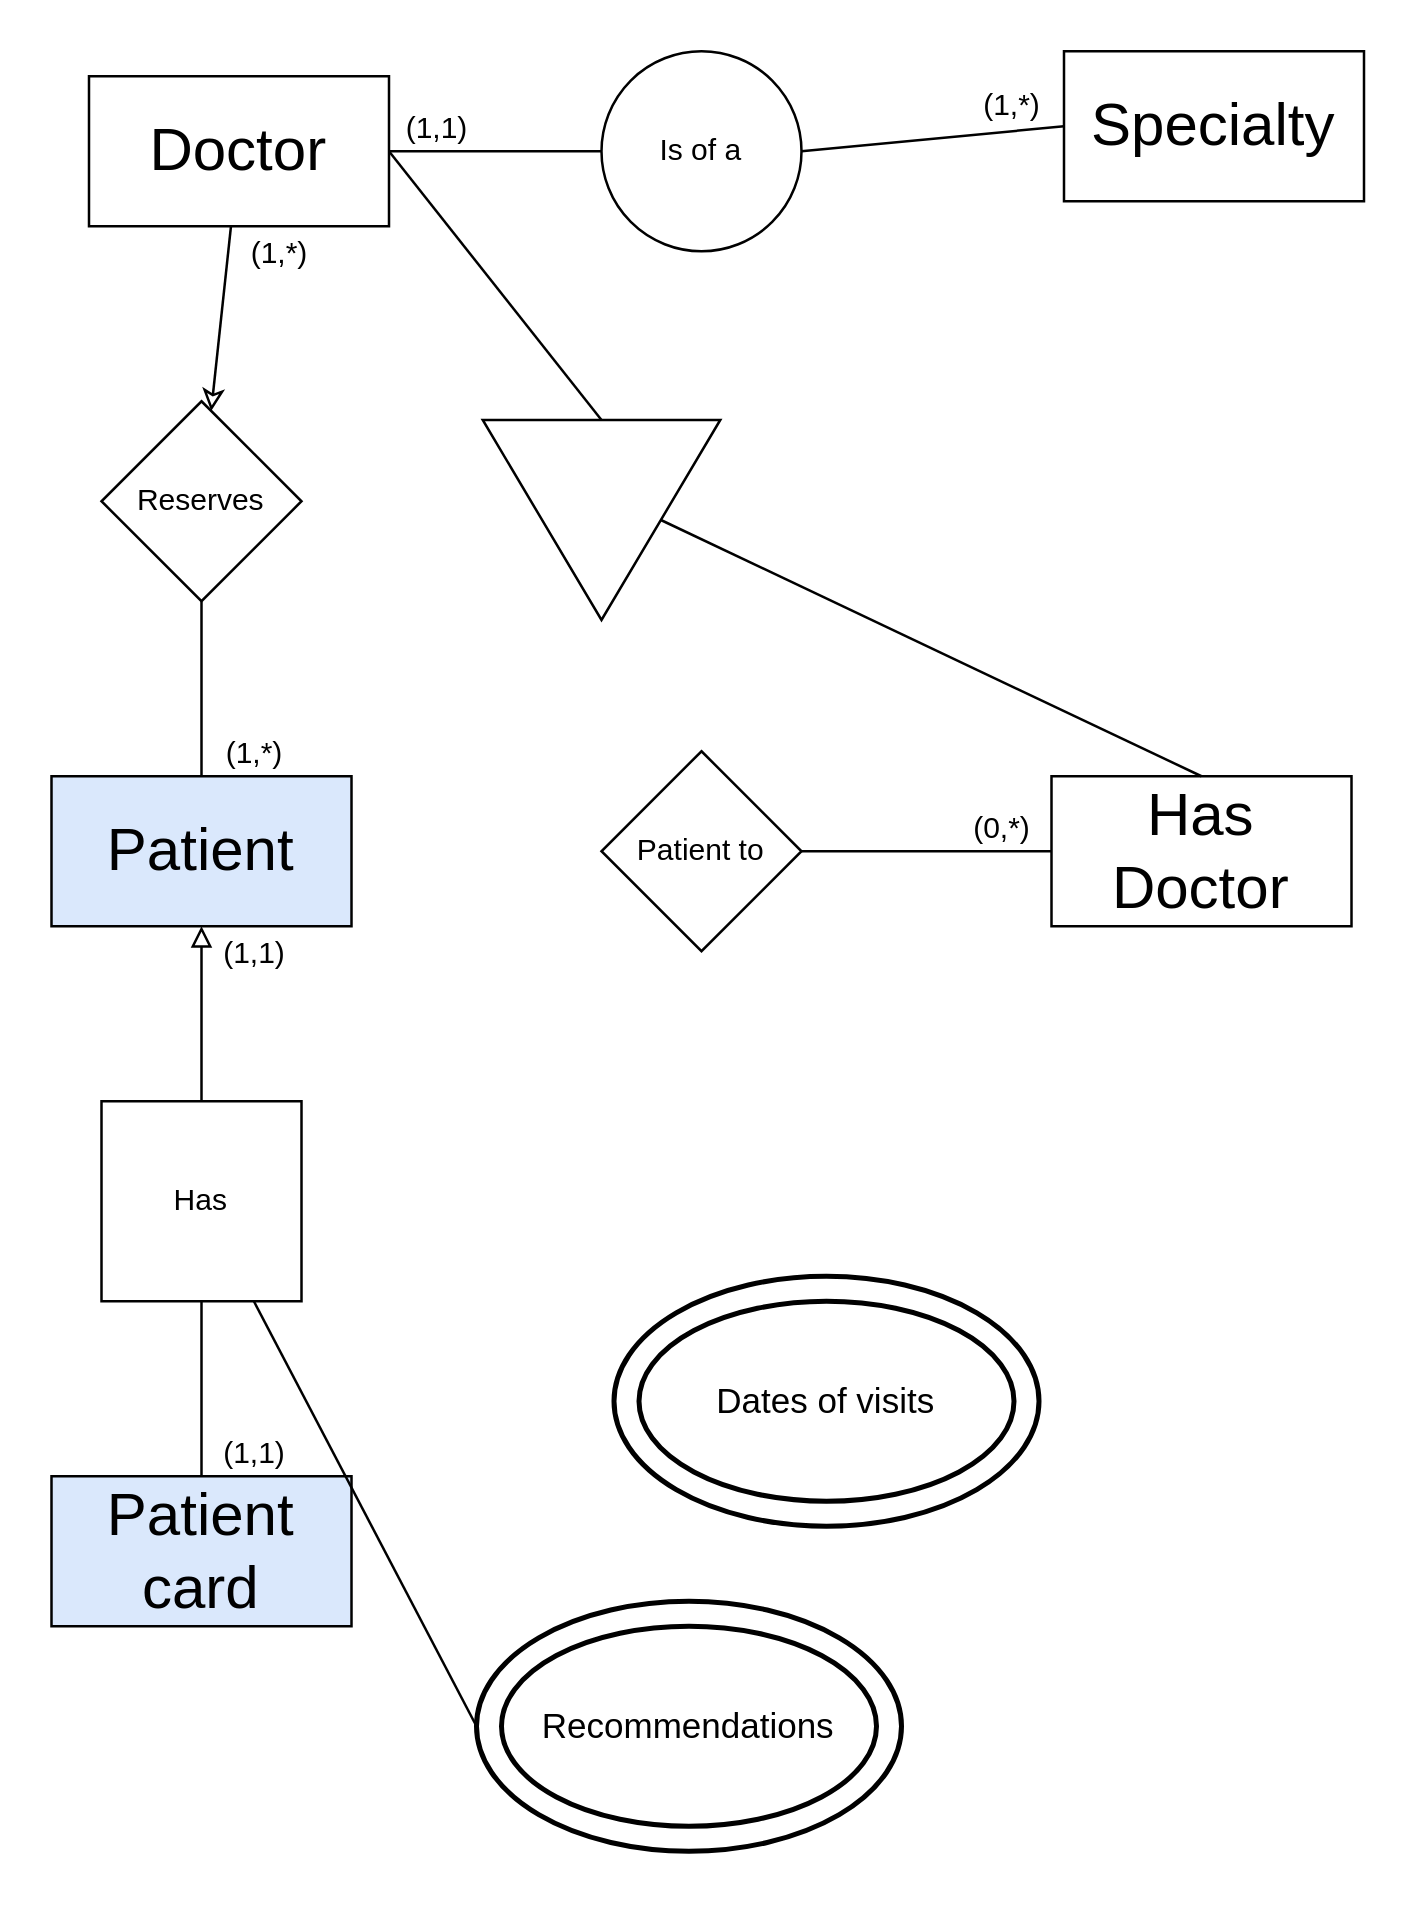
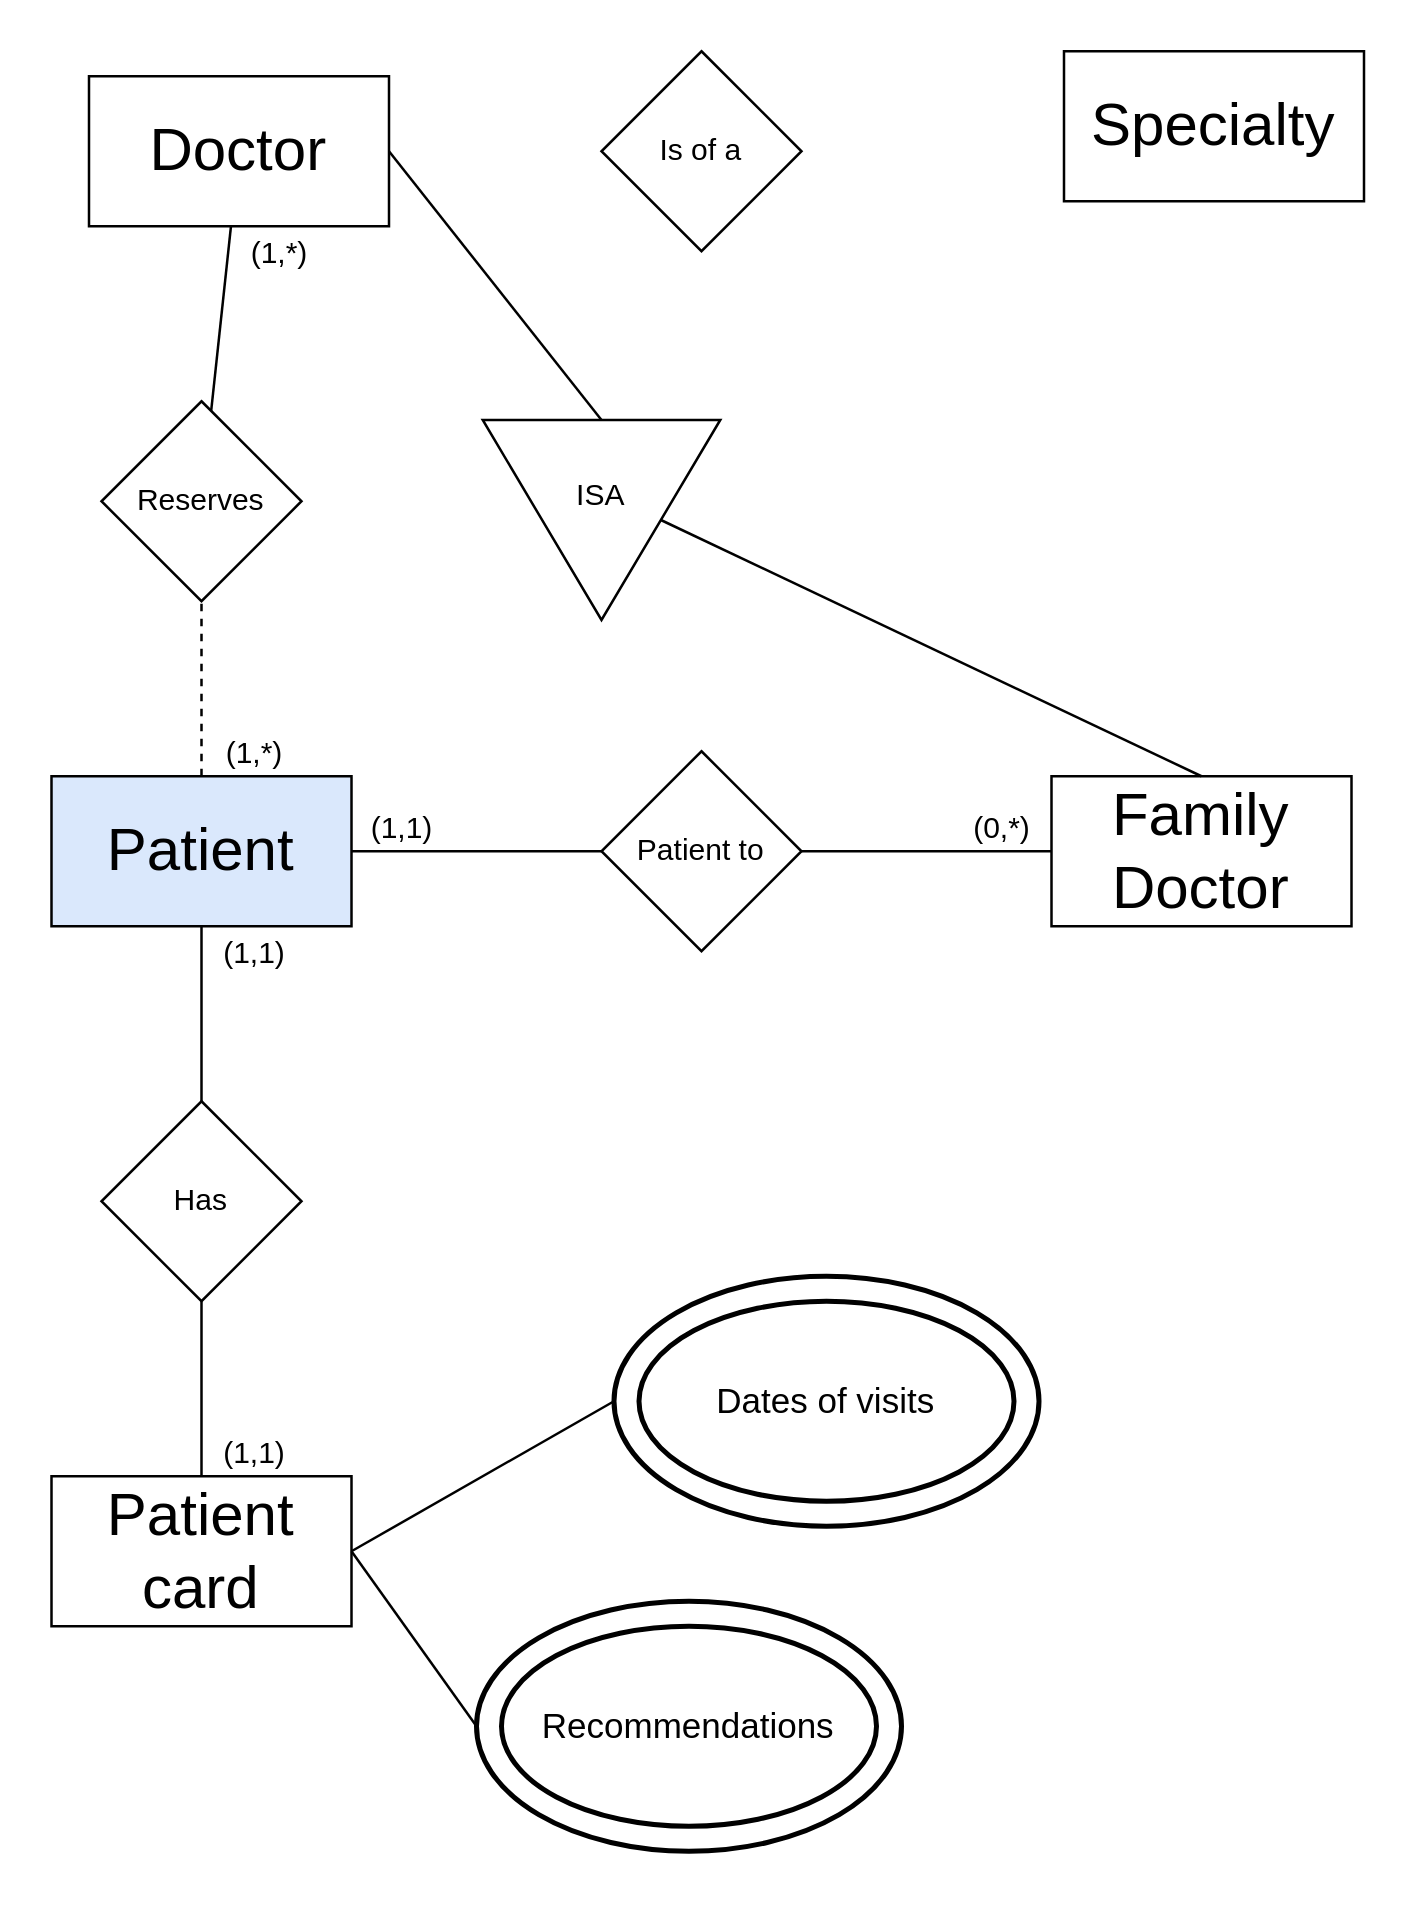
  <mxCell id="0" />
  <mxCell id="1" parent="0" />
- <mxCell id="2" value="" style="edgeStyle=none;rounded=0;orthogonalLoop=1;jettySize=auto;html=1;endArrow=classic;endFill=0;" parent="1" source="6" target="15" edge="1"><mxGeometry relative="1" as="geometry" /></mxCell>
+ <mxCell id="2" value="" style="edgeStyle=none;rounded=0;orthogonalLoop=1;jettySize=auto;html=1;endArrow=none;endFill=0;" parent="1" source="6" target="15" edge="1"><mxGeometry relative="1" as="geometry" /></mxCell>
  <mxCell id="3" value="(1,*)" style="text;html=1;resizable=0;points=[];align=center;verticalAlign=middle;labelBackgroundColor=#ffffff;" parent="2" vertex="1" connectable="0"><mxGeometry x="-0.694" y="1" relative="1" as="geometry"><mxPoint x="19" y="-1" as="offset" /></mxGeometry></mxCell>
- <mxCell id="4" style="edgeStyle=none;rounded=0;orthogonalLoop=1;jettySize=auto;html=1;exitX=1;exitY=0.5;exitDx=0;exitDy=0;entryX=0;entryY=0.5;entryDx=0;entryDy=0;endArrow=none;endFill=0;" parent="1" source="6" target="9" edge="1"><mxGeometry relative="1" as="geometry" /></mxCell>
- <mxCell id="5" value="(1,1)" style="text;html=1;resizable=0;points=[];align=center;verticalAlign=middle;labelBackgroundColor=#ffffff;" parent="4" vertex="1" connectable="0"><mxGeometry x="-0.703" y="1" relative="1" as="geometry"><mxPoint x="5" y="-9" as="offset" /></mxGeometry></mxCell>
  <mxCell id="6" value="&lt;font style=&quot;font-size: 24px&quot;&gt;Doctor&lt;/font&gt;" style="rounded=0;whiteSpace=wrap;html=1;" parent="1" vertex="1"><mxGeometry x="35" y="30" width="120" height="60" as="geometry" /></mxCell>
- <mxCell id="7" style="edgeStyle=none;rounded=0;orthogonalLoop=1;jettySize=auto;html=1;exitX=1;exitY=0.5;exitDx=0;exitDy=0;entryX=0;entryY=0.5;entryDx=0;entryDy=0;endArrow=none;endFill=0;" parent="1" source="9" target="10" edge="1"><mxGeometry relative="1" as="geometry" /></mxCell>
- <mxCell id="8" value="(1,*)" style="text;html=1;resizable=0;points=[];align=center;verticalAlign=middle;labelBackgroundColor=#ffffff;" parent="7" vertex="1" connectable="0"><mxGeometry x="0.749" y="1" relative="1" as="geometry"><mxPoint x="-7.5" y="-9" as="offset" /></mxGeometry></mxCell>
- <mxCell id="9" value="Is of a" style="ellipse;whiteSpace=wrap;html=1;" parent="1" vertex="1"><mxGeometry x="240" y="20" width="80" height="80" as="geometry" /></mxCell>
+ <mxCell id="9" value="Is of a" style="rhombus;whiteSpace=wrap;html=1;" parent="1" vertex="1"><mxGeometry x="240" y="20" width="80" height="80" as="geometry" /></mxCell>
  <mxCell id="10" value="&lt;font style=&quot;font-size: 24px&quot;&gt;Specialty&lt;br&gt;&lt;/font&gt;" style="rounded=0;whiteSpace=wrap;html=1;" parent="1" vertex="1"><mxGeometry x="425" y="20" width="120" height="60" as="geometry" /></mxCell>
- <mxCell id="11" value="&lt;font style=&quot;font-size: 24px&quot;&gt;Has Doctor&lt;br&gt;&lt;/font&gt;" style="rounded=0;whiteSpace=wrap;html=1;" parent="1" vertex="1"><mxGeometry x="420" y="310" width="120" height="60" as="geometry" /></mxCell>
- <mxCell id="12" value="" style="edgeStyle=none;rounded=0;orthogonalLoop=1;jettySize=auto;html=1;endArrow=none;endFill=0;" parent="1" source="14" target="15" edge="1"><mxGeometry relative="1" as="geometry" /></mxCell>
+ <mxCell id="11" value="&lt;font style=&quot;font-size: 24px&quot;&gt;Family Doctor&lt;br&gt;&lt;/font&gt;" style="rounded=0;whiteSpace=wrap;html=1;" parent="1" vertex="1"><mxGeometry x="420" y="310" width="120" height="60" as="geometry" /></mxCell>
+ <mxCell id="12" value="" style="edgeStyle=none;rounded=0;orthogonalLoop=1;jettySize=auto;html=1;endArrow=none;endFill=0;dashed=1;" parent="1" source="14" target="15" edge="1"><mxGeometry relative="1" as="geometry" /></mxCell>
  <mxCell id="13" value="(1,*)" style="text;html=1;resizable=0;points=[];align=center;verticalAlign=middle;labelBackgroundColor=#ffffff;" parent="12" vertex="1" connectable="0"><mxGeometry x="-0.62" relative="1" as="geometry"><mxPoint x="20" y="3" as="offset" /></mxGeometry></mxCell>
  <mxCell id="14" value="&lt;font style=&quot;font-size: 24px&quot;&gt;Patient&lt;/font&gt;" style="rounded=0;whiteSpace=wrap;html=1;fillColor=#dae8fc;" parent="1" vertex="1"><mxGeometry x="20" y="310" width="120" height="60" as="geometry" /></mxCell>
  <mxCell id="15" value="Reserves" style="rhombus;whiteSpace=wrap;html=1;" parent="1" vertex="1"><mxGeometry x="40" y="160" width="80" height="80" as="geometry" /></mxCell>
  <mxCell id="16" style="edgeStyle=none;rounded=0;orthogonalLoop=1;jettySize=auto;html=1;exitX=1;exitY=0.5;exitDx=0;exitDy=0;entryX=0;entryY=0.5;entryDx=0;entryDy=0;endArrow=none;endFill=0;" parent="1" source="20" target="11" edge="1"><mxGeometry relative="1" as="geometry" /></mxCell>
  <mxCell id="17" value="(0,*)" style="text;html=1;resizable=0;points=[];align=center;verticalAlign=middle;labelBackgroundColor=#ffffff;" parent="16" vertex="1" connectable="0"><mxGeometry x="0.749" y="1" relative="1" as="geometry"><mxPoint x="-7.5" y="-9" as="offset" /></mxGeometry></mxCell>
+ <mxCell id="18" style="edgeStyle=none;rounded=0;orthogonalLoop=1;jettySize=auto;html=1;exitX=0;exitY=0.5;exitDx=0;exitDy=0;entryX=1;entryY=0.5;entryDx=0;entryDy=0;endArrow=none;endFill=0;" parent="1" source="20" target="14" edge="1"><mxGeometry relative="1" as="geometry" /></mxCell>
+ <mxCell id="19" value="(1,1)" style="text;html=1;resizable=0;points=[];align=center;verticalAlign=middle;labelBackgroundColor=#ffffff;" parent="18" vertex="1" connectable="0"><mxGeometry x="0.733" y="2" relative="1" as="geometry"><mxPoint x="6.5" y="-12" as="offset" /></mxGeometry></mxCell>
  <mxCell id="20" value="Patient to" style="rhombus;whiteSpace=wrap;html=1;" parent="1" vertex="1"><mxGeometry x="240" y="300" width="80" height="80" as="geometry" /></mxCell>
  <mxCell id="21" value="" style="edgeStyle=none;rounded=0;orthogonalLoop=1;jettySize=auto;html=1;endArrow=none;endFill=0;" parent="1" source="25" target="26" edge="1"><mxGeometry relative="1" as="geometry" /></mxCell>
  <mxCell id="22" value="(1,1)" style="text;html=1;resizable=0;points=[];align=center;verticalAlign=middle;labelBackgroundColor=#ffffff;" parent="21" vertex="1" connectable="0"><mxGeometry x="0.588" y="-1" relative="1" as="geometry"><mxPoint x="21" y="4.5" as="offset" /></mxGeometry></mxCell>
- <mxCell id="23" value="" style="edgeStyle=none;rounded=0;orthogonalLoop=1;jettySize=auto;html=1;endArrow=block;endFill=0;" parent="1" source="25" target="14" edge="1"><mxGeometry relative="1" as="geometry" /></mxCell>
+ <mxCell id="23" value="" style="edgeStyle=none;rounded=0;orthogonalLoop=1;jettySize=auto;html=1;endArrow=none;endFill=0;" parent="1" source="25" target="14" edge="1"><mxGeometry relative="1" as="geometry" /></mxCell>
  <mxCell id="24" value="(1,1)" style="text;html=1;resizable=0;points=[];align=center;verticalAlign=middle;labelBackgroundColor=#ffffff;" parent="23" vertex="1" connectable="0"><mxGeometry x="0.661" y="-1" relative="1" as="geometry"><mxPoint x="19" y="-1.5" as="offset" /></mxGeometry></mxCell>
- <mxCell id="25" value="Has" style="whiteSpace=wrap;html=1;rounded=0;" parent="1" vertex="1"><mxGeometry x="40" y="440" width="80" height="80" as="geometry" /></mxCell>
- <mxCell id="26" value="&lt;font style=&quot;font-size: 24px&quot;&gt;Patient card&lt;/font&gt;" style="rounded=0;whiteSpace=wrap;html=1;fillColor=#dae8fc;" parent="1" vertex="1"><mxGeometry x="20" y="590" width="120" height="60" as="geometry" /></mxCell>
- <mxCell id="27" style="edgeStyle=none;rounded=0;orthogonalLoop=1;jettySize=auto;html=1;exitX=0;exitY=0.5;exitDx=0;exitDy=0;endArrow=none;endFill=0;" parent="1" source="28" target="25" edge="1"><mxGeometry relative="1" as="geometry" /></mxCell>
+ <mxCell id="25" value="Has" style="rhombus;whiteSpace=wrap;html=1;" parent="1" vertex="1"><mxGeometry x="40" y="440" width="80" height="80" as="geometry" /></mxCell>
+ <mxCell id="26" value="&lt;font style=&quot;font-size: 24px&quot;&gt;Patient card&lt;/font&gt;" style="rounded=0;whiteSpace=wrap;html=1;" parent="1" vertex="1"><mxGeometry x="20" y="590" width="120" height="60" as="geometry" /></mxCell>
+ <mxCell id="27" style="edgeStyle=none;rounded=0;orthogonalLoop=1;jettySize=auto;html=1;exitX=0;exitY=0.5;exitDx=0;exitDy=0;entryX=1;entryY=0.5;entryDx=0;entryDy=0;endArrow=none;endFill=0;" parent="1" source="28" target="26" edge="1"><mxGeometry relative="1" as="geometry" /></mxCell>
  <mxCell id="28" value="Recommendations" style="ellipse;shape=doubleEllipse;margin=10;strokeWidth=2;fontSize=14;whiteSpace=wrap;html=1;align=center;" parent="1" vertex="1"><mxGeometry x="190" y="640" width="170" height="100" as="geometry" /></mxCell>
+ <mxCell id="29" style="rounded=0;orthogonalLoop=1;jettySize=auto;html=1;exitX=0;exitY=0.5;exitDx=0;exitDy=0;entryX=1;entryY=0.5;entryDx=0;entryDy=0;endArrow=none;endFill=0;" parent="1" source="30" target="26" edge="1"><mxGeometry relative="1" as="geometry" /></mxCell>
  <mxCell id="30" value="Dates of visits" style="ellipse;shape=doubleEllipse;margin=10;strokeWidth=2;fontSize=14;whiteSpace=wrap;html=1;align=center;" parent="1" vertex="1"><mxGeometry x="245" y="510" width="170" height="100" as="geometry" /></mxCell>
  <mxCell id="31" value="" style="edgeStyle=none;rounded=0;orthogonalLoop=1;jettySize=auto;html=1;endArrow=none;endFill=0;exitX=0.5;exitY=0;exitDx=0;exitDy=0;entryX=0.5;entryY=0;entryDx=0;entryDy=0;" parent="1" source="34" target="11" edge="1"><mxGeometry relative="1" as="geometry" /></mxCell>
  <mxCell id="32" value="" style="group" parent="1" vertex="1" connectable="0"><mxGeometry x="200" y="160" width="80" height="95" as="geometry" /></mxCell>
  <mxCell id="33" value="" style="group" parent="32" vertex="1" connectable="0"><mxGeometry width="80" height="95" as="geometry" /></mxCell>
  <mxCell id="34" value="" style="triangle;whiteSpace=wrap;html=1;rotation=90;" parent="33" vertex="1"><mxGeometry width="80" height="95" as="geometry" /></mxCell>
+ <mxCell id="35" value="ISA" style="text;html=1;strokeColor=none;fillColor=none;align=center;verticalAlign=middle;whiteSpace=wrap;rounded=0;" parent="33" vertex="1"><mxGeometry x="20" y="27.5" width="40" height="20" as="geometry" /></mxCell>
  <mxCell id="36" value="" style="endArrow=none;html=1;entryX=1;entryY=0.5;entryDx=0;entryDy=0;exitX=0;exitY=0.5;exitDx=0;exitDy=0;" parent="1" source="34" target="6" edge="1"><mxGeometry width="50" height="50" relative="1" as="geometry"><mxPoint x="170" y="160" as="sourcePoint" /><mxPoint x="220" y="110" as="targetPoint" /></mxGeometry></mxCell>
